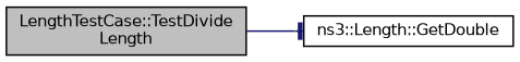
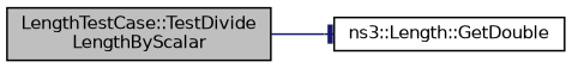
  digraph {
    rankdir=LR
    node [color=black fontname=Helvetica fontsize=10 shape=record style=filled]
-   n1 [fillcolor=grey75 fontcolor=black height=0.2 label="LengthTestCase::TestDivide\lLength" width=0.4]
+   n1 [fillcolor=grey75 fontcolor=black height=0.2 label="LengthTestCase::TestDivide\lLengthByScalar" width=0.4]
    n2 [fillcolor=white height=0.2 label="ns3::Length::GetDouble" width=0.4]
    n1 -> n2 [color=midnightblue fontname=Helvetica fontsize=10 labelfontname=Helvetica labelfontsize=10 style=solid arrowhead=tee]
  }
